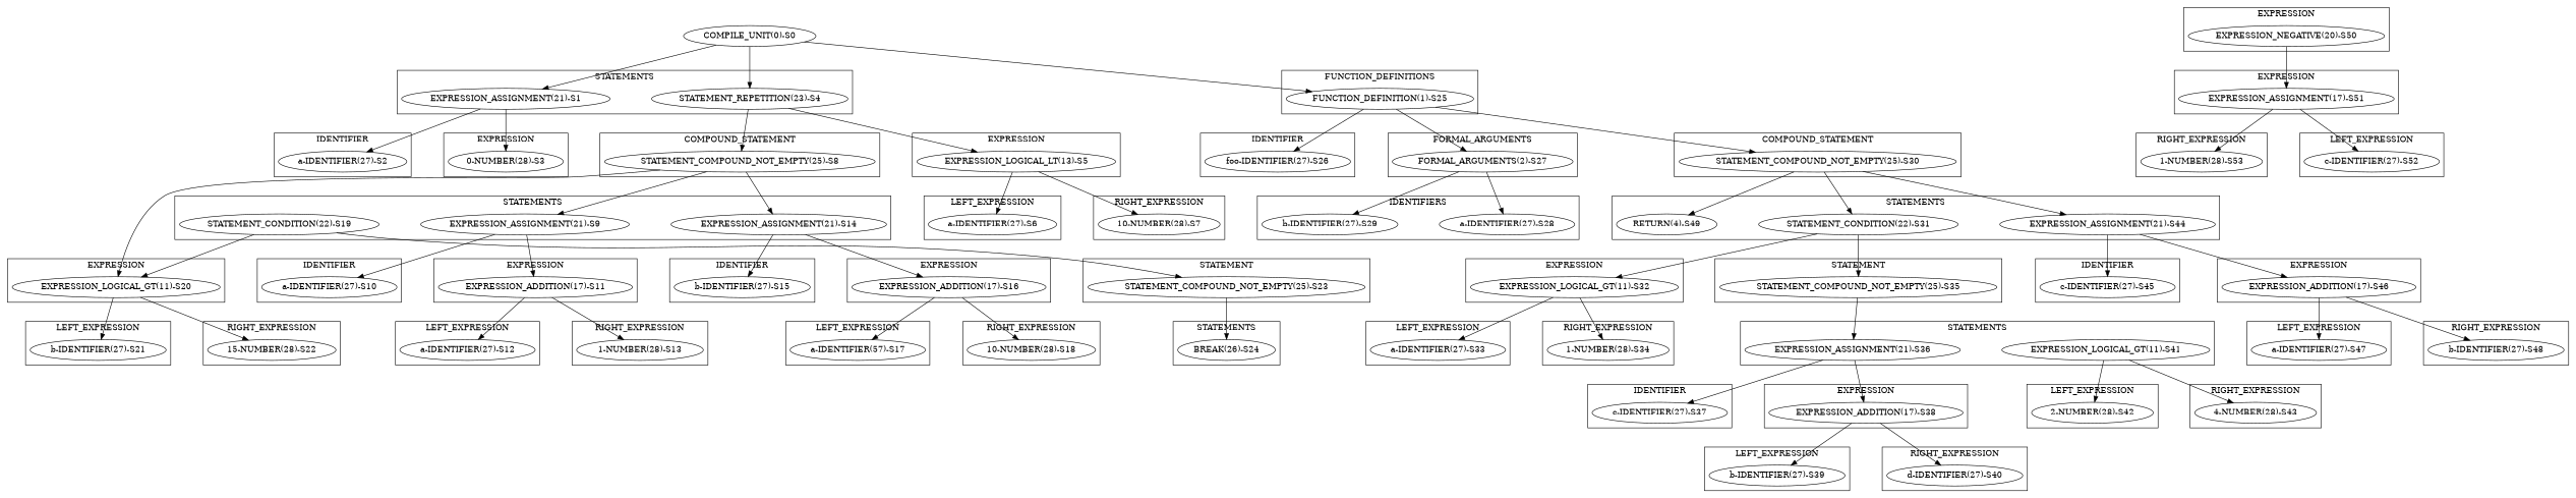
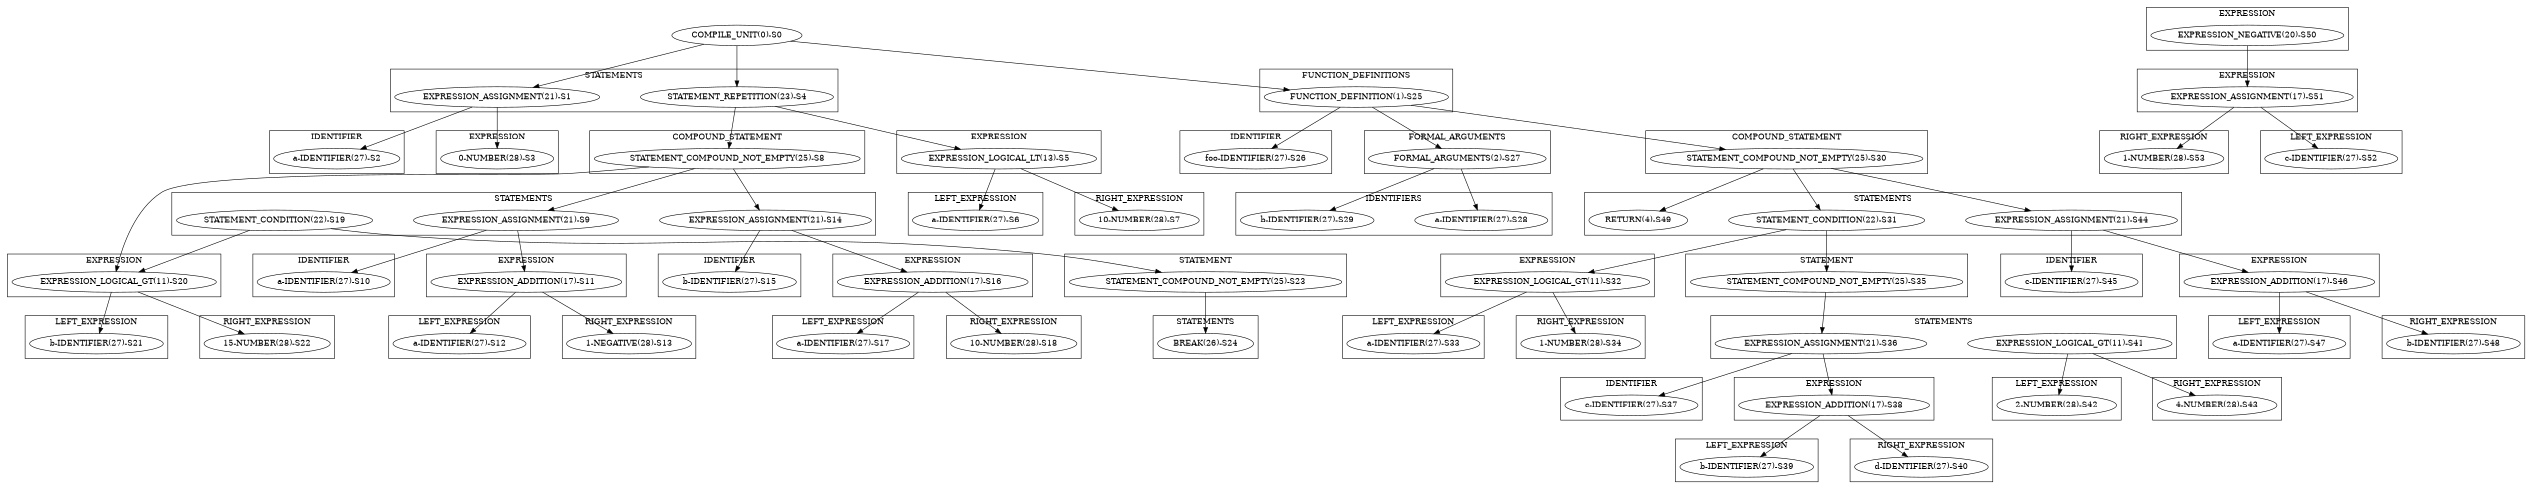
  digraph {
    nodesep=1
    ranksep=1
    "a-IDENTIFIER(27)-S2"
    "0-NUMBER(28)-S3"
    "a-IDENTIFIER(27)-S6"
    "10-NUMBER(28)-S7"
    "a-IDENTIFIER(27)-S12"
-   "1-NUMBER(28)-S13"
+   "1-NUMBER(28)-S13" [label="1-NEGATIVE(28)-S13"]
    "a-IDENTIFIER(27)-S10"
    "EXPRESSION_ADDITION(17)-S11"
-   "a-IDENTIFIER(27)-S17" [label="a-IDENTIFIER(57)-S17"]
+   "a-IDENTIFIER(27)-S17"
    "10-NUMBER(28)-S18"
    "b-IDENTIFIER(27)-S15"
    "EXPRESSION_ADDITION(17)-S16"
    "STATEMENT_COMPOUND_NOT_EMPTY(25)-S8"
    "b-IDENTIFIER(27)-S21"
    "15-NUMBER(28)-S22"
    "BREAK(26)-S24"
    "EXPRESSION_LOGICAL_GT(11)-S20"
    "STATEMENT_COMPOUND_NOT_EMPTY(25)-S23"
    "EXPRESSION_ASSIGNMENT(21)-S9"
    "EXPRESSION_ASSIGNMENT(21)-S14"
    "STATEMENT_CONDITION(22)-S19"
    "EXPRESSION_LOGICAL_LT(13)-S5"
    "a-IDENTIFIER(27)-S28"
    "b-IDENTIFIER(27)-S29"
    "a-IDENTIFIER(27)-S33"
    "1-NUMBER(28)-S34"
    "b-IDENTIFIER(27)-S39"
    "1-NUMBER(28)-S53"
    "d-IDENTIFIER(27)-S40"
    "c-IDENTIFIER(27)-S37"
    "EXPRESSION_ADDITION(17)-S38"
    "2-NUMBER(28)-S42"
    "4-NUMBER(28)-S43"
    "EXPRESSION_ASSIGNMENT(21)-S36"
    "EXPRESSION_LOGICAL_GT(11)-S41"
    "EXPRESSION_LOGICAL_GT(11)-S32"
    "STATEMENT_COMPOUND_NOT_EMPTY(25)-S35"
    "a-IDENTIFIER(27)-S47"
    "b-IDENTIFIER(27)-S48"
    "c-IDENTIFIER(27)-S45"
    "EXPRESSION_ADDITION(17)-S46"
    "c-IDENTIFIER(27)-S52"
    n43 [label="EXPRESSION_ASSIGNMENT(17)-S51"]
    "EXPRESSION_NEGATIVE(20)-S50"
    "STATEMENT_CONDITION(22)-S31"
    "EXPRESSION_ASSIGNMENT(21)-S44"
    "RETURN(4)-S49"
    "foo-IDENTIFIER(27)-S26"
    "FORMAL_ARGUMENTS(2)-S27"
    "STATEMENT_COMPOUND_NOT_EMPTY(25)-S30"
    "EXPRESSION_ASSIGNMENT(21)-S1"
    "STATEMENT_REPETITION(23)-S4"
    "FUNCTION_DEFINITION(1)-S25"
    "COMPILE_UNIT(0)-S0"
    subgraph cluster_1 {
      label=IDENTIFIER
      "a-IDENTIFIER(27)-S2"
    }
    subgraph cluster_2 {
      label=EXPRESSION
      "0-NUMBER(28)-S3"
    }
    subgraph cluster_3 {
      label=LEFT_EXPRESSION
      "a-IDENTIFIER(27)-S6"
    }
    subgraph cluster_4 {
      label=RIGHT_EXPRESSION
      "10-NUMBER(28)-S7"
    }
    subgraph cluster_5 {
      label=LEFT_EXPRESSION
      "a-IDENTIFIER(27)-S12"
    }
    subgraph cluster_6 {
      label=RIGHT_EXPRESSION
      "1-NUMBER(28)-S13"
    }
    subgraph cluster_7 {
      label=IDENTIFIER
      "a-IDENTIFIER(27)-S10"
    }
    subgraph cluster_8 {
      label=EXPRESSION
      "EXPRESSION_ADDITION(17)-S11"
    }
    subgraph cluster_9 {
      label=LEFT_EXPRESSION
      "a-IDENTIFIER(27)-S17"
    }
    subgraph cluster_10 {
      label=RIGHT_EXPRESSION
      "10-NUMBER(28)-S18"
    }
    subgraph cluster_11 {
      label=IDENTIFIER
      "b-IDENTIFIER(27)-S15"
    }
    subgraph cluster_12 {
      label=EXPRESSION
      "EXPRESSION_ADDITION(17)-S16"
    }
    subgraph cluster_13 {
      label=COMPOUND_STATEMENT
      "STATEMENT_COMPOUND_NOT_EMPTY(25)-S8"
    }
    subgraph cluster_14 {
      label=LEFT_EXPRESSION
      "b-IDENTIFIER(27)-S21"
    }
    subgraph cluster_15 {
      label=RIGHT_EXPRESSION
      "15-NUMBER(28)-S22"
    }
    subgraph cluster_16 {
      label=STATEMENTS
      "BREAK(26)-S24"
    }
    subgraph cluster_17 {
      label=EXPRESSION
      "EXPRESSION_LOGICAL_GT(11)-S20"
    }
    subgraph cluster_18 {
      label=STATEMENT
      "STATEMENT_COMPOUND_NOT_EMPTY(25)-S23"
    }
    subgraph cluster_19 {
      label=STATEMENTS
      "EXPRESSION_ASSIGNMENT(21)-S9"
      "EXPRESSION_ASSIGNMENT(21)-S14"
      "STATEMENT_CONDITION(22)-S19"
    }
    subgraph cluster_20 {
      label=EXPRESSION
      "EXPRESSION_LOGICAL_LT(13)-S5"
    }
    subgraph cluster_21 {
      label=IDENTIFIERS
      "a-IDENTIFIER(27)-S28"
      "b-IDENTIFIER(27)-S29"
    }
    subgraph cluster_22 {
      label=LEFT_EXPRESSION
      "a-IDENTIFIER(27)-S33"
    }
    subgraph cluster_23 {
      label=RIGHT_EXPRESSION
      "1-NUMBER(28)-S34"
    }
    subgraph cluster_24 {
      label=LEFT_EXPRESSION
      "b-IDENTIFIER(27)-S39"
    }
    subgraph cluster_25 {
      label=RIGHT_EXPRESSION
      "1-NUMBER(28)-S53"
    }
    subgraph cluster_26 {
      label=RIGHT_EXPRESSION
      "d-IDENTIFIER(27)-S40"
    }
    subgraph cluster_27 {
      label=IDENTIFIER
      "c-IDENTIFIER(27)-S37"
    }
    subgraph cluster_28 {
      label=EXPRESSION
      "EXPRESSION_ADDITION(17)-S38"
    }
    subgraph cluster_29 {
      label=LEFT_EXPRESSION
      "2-NUMBER(28)-S42"
    }
    subgraph cluster_30 {
      label=RIGHT_EXPRESSION
      "4-NUMBER(28)-S43"
    }
    subgraph cluster_31 {
      label=STATEMENTS
      "EXPRESSION_ASSIGNMENT(21)-S36"
      "EXPRESSION_LOGICAL_GT(11)-S41"
    }
    subgraph cluster_32 {
      label=EXPRESSION
      "EXPRESSION_LOGICAL_GT(11)-S32"
    }
    subgraph cluster_33 {
      label=STATEMENT
      "STATEMENT_COMPOUND_NOT_EMPTY(25)-S35"
    }
    subgraph cluster_34 {
      label=LEFT_EXPRESSION
      "a-IDENTIFIER(27)-S47"
    }
    subgraph cluster_35 {
      label=RIGHT_EXPRESSION
      "b-IDENTIFIER(27)-S48"
    }
    subgraph cluster_36 {
      label=IDENTIFIER
      "c-IDENTIFIER(27)-S45"
    }
    subgraph cluster_37 {
      label=EXPRESSION
      "EXPRESSION_ADDITION(17)-S46"
    }
    subgraph cluster_38 {
      label=LEFT_EXPRESSION
      "c-IDENTIFIER(27)-S52"
    }
    subgraph cluster_39 {
      label=EXPRESSION
      n43
    }
    subgraph cluster_40 {
      label=EXPRESSION
      "EXPRESSION_NEGATIVE(20)-S50"
    }
    subgraph cluster_41 {
      label=STATEMENTS
      "STATEMENT_CONDITION(22)-S31"
      "EXPRESSION_ASSIGNMENT(21)-S44"
      "RETURN(4)-S49"
    }
    subgraph cluster_42 {
      label=IDENTIFIER
      "foo-IDENTIFIER(27)-S26"
    }
    subgraph cluster_43 {
      label=FORMAL_ARGUMENTS
      "FORMAL_ARGUMENTS(2)-S27"
    }
    subgraph cluster_44 {
      label=COMPOUND_STATEMENT
      "STATEMENT_COMPOUND_NOT_EMPTY(25)-S30"
    }
    subgraph cluster_45 {
      label=STATEMENTS
      "EXPRESSION_ASSIGNMENT(21)-S1"
      "STATEMENT_REPETITION(23)-S4"
    }
    subgraph cluster_46 {
      label=FUNCTION_DEFINITIONS
      "FUNCTION_DEFINITION(1)-S25"
    }
    "EXPRESSION_ADDITION(17)-S11" -> "a-IDENTIFIER(27)-S12"
    "EXPRESSION_ADDITION(17)-S11" -> "1-NUMBER(28)-S13"
    "EXPRESSION_ADDITION(17)-S16" -> "a-IDENTIFIER(27)-S17"
    "EXPRESSION_ADDITION(17)-S16" -> "10-NUMBER(28)-S18"
    "STATEMENT_COMPOUND_NOT_EMPTY(25)-S8" -> "EXPRESSION_LOGICAL_GT(11)-S20"
    "STATEMENT_COMPOUND_NOT_EMPTY(25)-S8" -> "EXPRESSION_ASSIGNMENT(21)-S9"
    "STATEMENT_COMPOUND_NOT_EMPTY(25)-S8" -> "EXPRESSION_ASSIGNMENT(21)-S14"
    "EXPRESSION_LOGICAL_GT(11)-S20" -> "b-IDENTIFIER(27)-S21"
    "EXPRESSION_LOGICAL_GT(11)-S20" -> "15-NUMBER(28)-S22"
    "STATEMENT_COMPOUND_NOT_EMPTY(25)-S23" -> "BREAK(26)-S24"
    "EXPRESSION_ASSIGNMENT(21)-S9" -> "a-IDENTIFIER(27)-S10"
    "EXPRESSION_ASSIGNMENT(21)-S9" -> "EXPRESSION_ADDITION(17)-S11"
    "EXPRESSION_ASSIGNMENT(21)-S14" -> "b-IDENTIFIER(27)-S15"
    "EXPRESSION_ASSIGNMENT(21)-S14" -> "EXPRESSION_ADDITION(17)-S16"
    "STATEMENT_CONDITION(22)-S19" -> "EXPRESSION_LOGICAL_GT(11)-S20"
    "STATEMENT_CONDITION(22)-S19" -> "STATEMENT_COMPOUND_NOT_EMPTY(25)-S23"
    "EXPRESSION_LOGICAL_LT(13)-S5" -> "a-IDENTIFIER(27)-S6"
    "EXPRESSION_LOGICAL_LT(13)-S5" -> "10-NUMBER(28)-S7"
    "EXPRESSION_ADDITION(17)-S38" -> "b-IDENTIFIER(27)-S39"
    "EXPRESSION_ADDITION(17)-S38" -> "d-IDENTIFIER(27)-S40"
    "EXPRESSION_ASSIGNMENT(21)-S36" -> "c-IDENTIFIER(27)-S37"
    "EXPRESSION_ASSIGNMENT(21)-S36" -> "EXPRESSION_ADDITION(17)-S38"
    "EXPRESSION_LOGICAL_GT(11)-S41" -> "2-NUMBER(28)-S42"
    "EXPRESSION_LOGICAL_GT(11)-S41" -> "4-NUMBER(28)-S43"
    "EXPRESSION_LOGICAL_GT(11)-S32" -> "a-IDENTIFIER(27)-S33"
    "EXPRESSION_LOGICAL_GT(11)-S32" -> "1-NUMBER(28)-S34"
    "STATEMENT_COMPOUND_NOT_EMPTY(25)-S35" -> "EXPRESSION_ASSIGNMENT(21)-S36"
    "EXPRESSION_ADDITION(17)-S46" -> "a-IDENTIFIER(27)-S47"
    "EXPRESSION_ADDITION(17)-S46" -> "b-IDENTIFIER(27)-S48"
    n43 -> "1-NUMBER(28)-S53"
    n43 -> "c-IDENTIFIER(27)-S52"
    "EXPRESSION_NEGATIVE(20)-S50" -> n43
    "STATEMENT_CONDITION(22)-S31" -> "EXPRESSION_LOGICAL_GT(11)-S32"
    "STATEMENT_CONDITION(22)-S31" -> "STATEMENT_COMPOUND_NOT_EMPTY(25)-S35"
    "EXPRESSION_ASSIGNMENT(21)-S44" -> "c-IDENTIFIER(27)-S45"
    "EXPRESSION_ASSIGNMENT(21)-S44" -> "EXPRESSION_ADDITION(17)-S46"
    "FORMAL_ARGUMENTS(2)-S27" -> "a-IDENTIFIER(27)-S28"
    "FORMAL_ARGUMENTS(2)-S27" -> "b-IDENTIFIER(27)-S29"
    "STATEMENT_COMPOUND_NOT_EMPTY(25)-S30" -> "STATEMENT_CONDITION(22)-S31"
    "STATEMENT_COMPOUND_NOT_EMPTY(25)-S30" -> "EXPRESSION_ASSIGNMENT(21)-S44"
    "STATEMENT_COMPOUND_NOT_EMPTY(25)-S30" -> "RETURN(4)-S49"
    "EXPRESSION_ASSIGNMENT(21)-S1" -> "a-IDENTIFIER(27)-S2"
    "EXPRESSION_ASSIGNMENT(21)-S1" -> "0-NUMBER(28)-S3"
    "STATEMENT_REPETITION(23)-S4" -> "STATEMENT_COMPOUND_NOT_EMPTY(25)-S8"
    "STATEMENT_REPETITION(23)-S4" -> "EXPRESSION_LOGICAL_LT(13)-S5"
    "FUNCTION_DEFINITION(1)-S25" -> "foo-IDENTIFIER(27)-S26"
    "FUNCTION_DEFINITION(1)-S25" -> "FORMAL_ARGUMENTS(2)-S27"
    "FUNCTION_DEFINITION(1)-S25" -> "STATEMENT_COMPOUND_NOT_EMPTY(25)-S30"
    "COMPILE_UNIT(0)-S0" -> "EXPRESSION_ASSIGNMENT(21)-S1"
    "COMPILE_UNIT(0)-S0" -> "STATEMENT_REPETITION(23)-S4"
    "COMPILE_UNIT(0)-S0" -> "FUNCTION_DEFINITION(1)-S25"
  }
